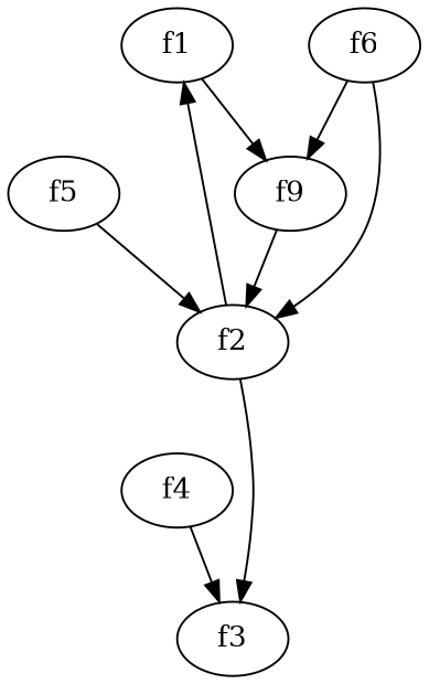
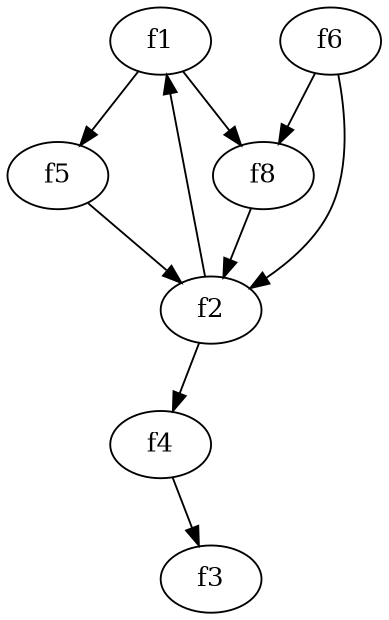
  strict digraph {
    edge [weight=2]
    f1
    f5
-   f8 [label=f9]
+   f8
    f2
    f4
    f3
    f6
+   f1 -> f5
    f1 -> f8
    f5 -> f2
    f8 -> f2
    f2 -> f1
-   f2 -> f3
+   f2 -> f4
    f4 -> f3
    f6 -> f8
    f6 -> f2
  }
